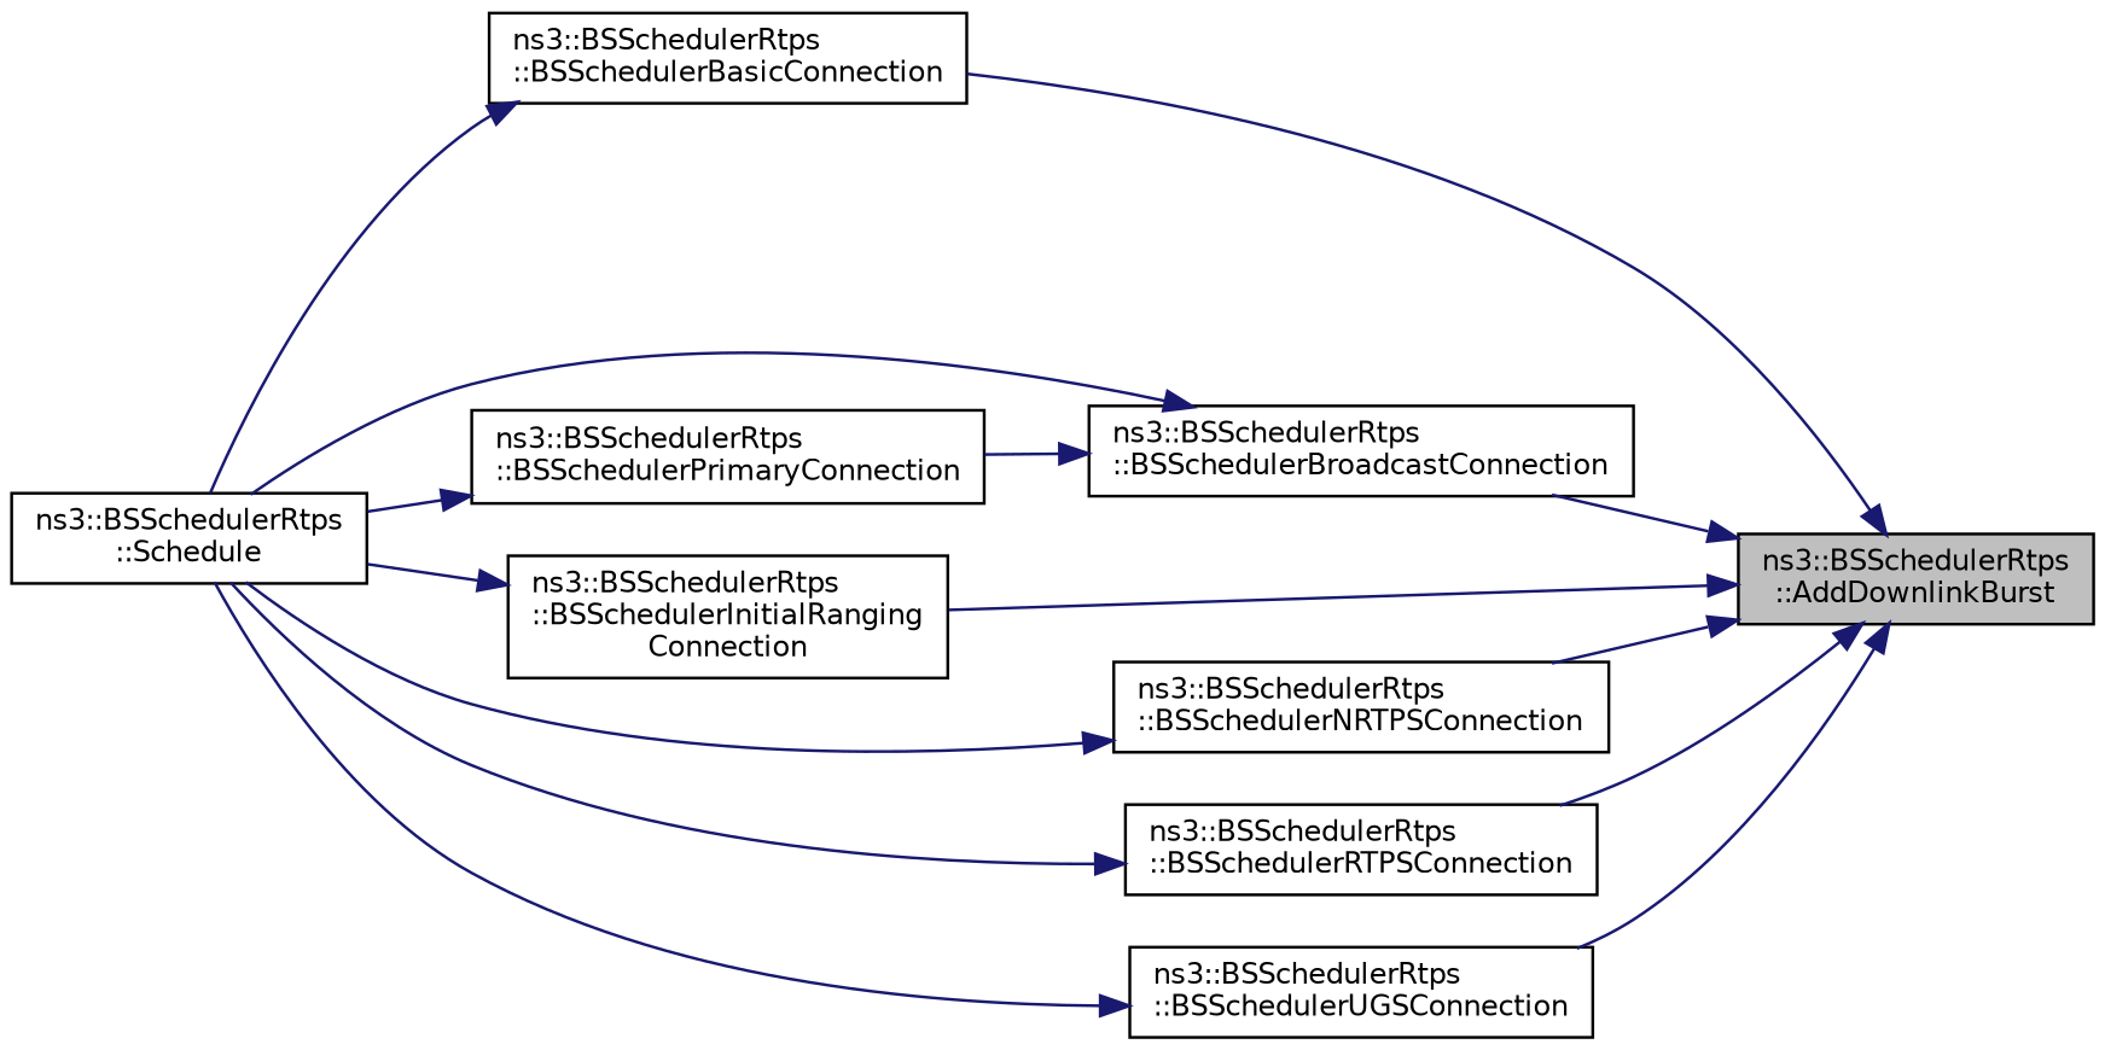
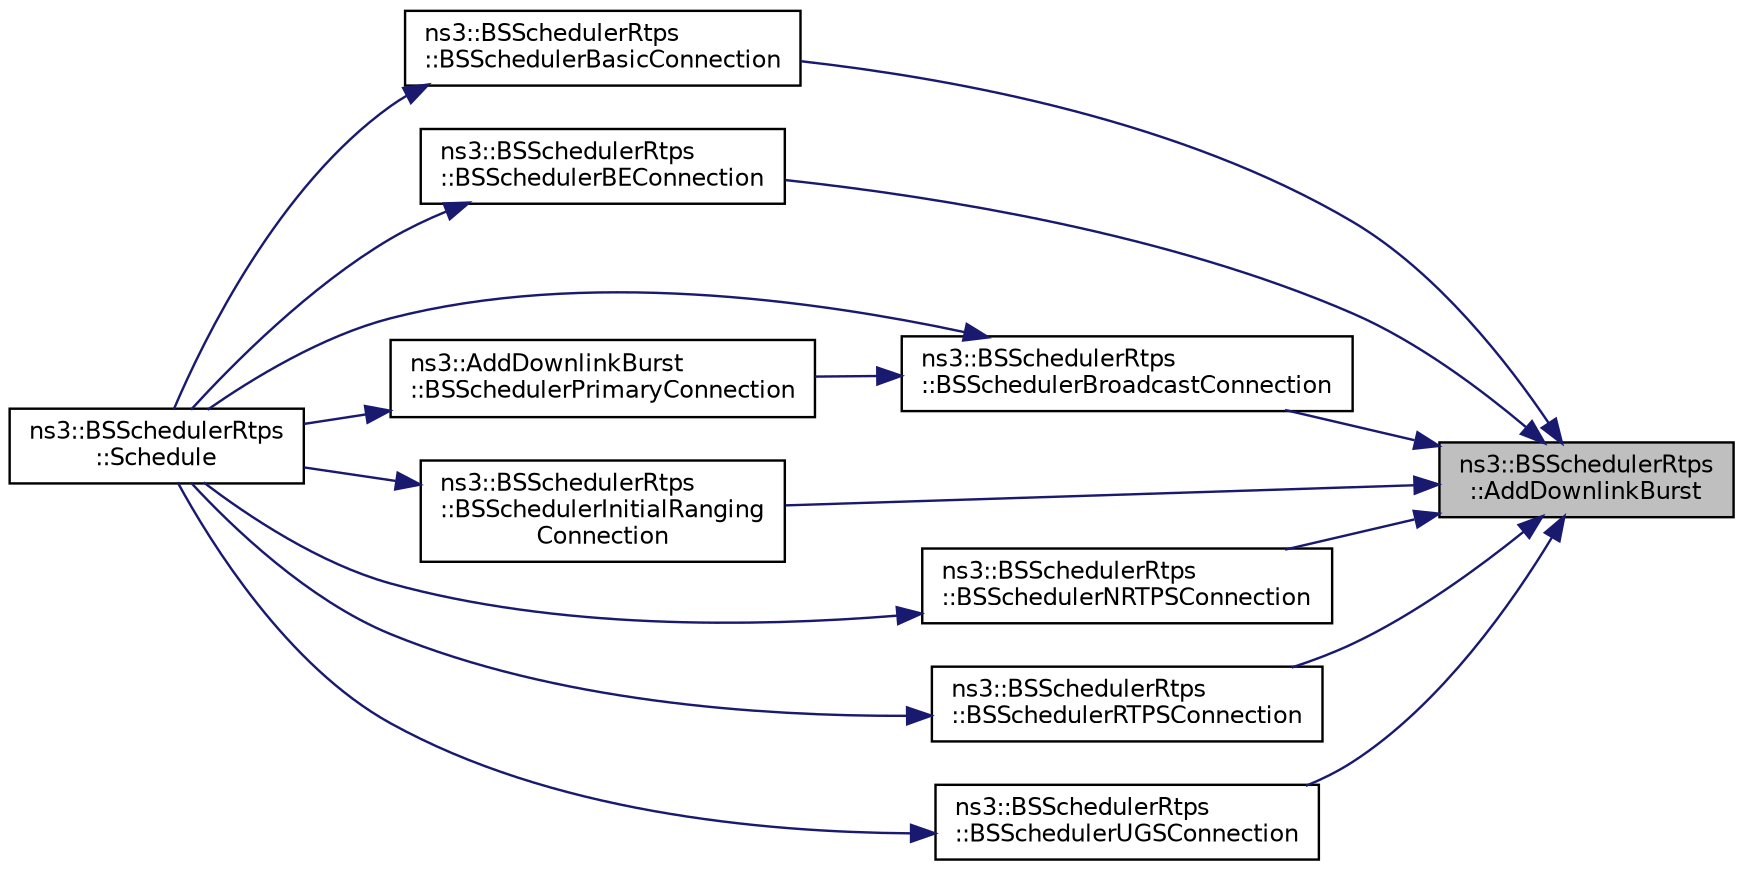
  digraph {
    rankdir=RL
    node [color=black fillcolor=white fontname=Helvetica fontsize=10 shape=record style=filled]
    edge [color=midnightblue dir=back fontname=Helvetica fontsize=10 labelfontname=Helvetica labelfontsize=10 style=solid]
    n1 [fillcolor=grey75 fontcolor=black height=0.2 label="ns3::BSSchedulerRtps\l::AddDownlinkBurst" width=0.4]
    n2 [height=0.2 label="ns3::BSSchedulerRtps\l::BSSchedulerBasicConnection" width=0.4]
+   n3 [height=0.2 label="ns3::BSSchedulerRtps\l::BSSchedulerBEConnection" width=0.4]
    n4 [height=0.2 label="ns3::BSSchedulerRtps\l::BSSchedulerBroadcastConnection" width=0.4]
    n5 [height=0.2 label="ns3::BSSchedulerRtps\l::BSSchedulerInitialRanging\lConnection" width=0.4]
    n6 [height=0.2 label="ns3::BSSchedulerRtps\l::BSSchedulerNRTPSConnection" width=0.4]
    n7 [height=0.2 label="ns3::BSSchedulerRtps\l::BSSchedulerRTPSConnection" width=0.4]
    n8 [height=0.2 label="ns3::BSSchedulerRtps\l::BSSchedulerUGSConnection" width=0.4]
    n9 [height=0.2 label="ns3::BSSchedulerRtps\l::Schedule" width=0.4]
-   n10 [height=0.2 label="ns3::BSSchedulerRtps\l::BSSchedulerPrimaryConnection" width=0.4]
+   n10 [height=0.2 label="ns3::AddDownlinkBurst\l::BSSchedulerPrimaryConnection" width=0.4]
    n1 -> n2
+   n1 -> n3
    n1 -> n4
    n1 -> n5
    n1 -> n6
    n1 -> n7
    n1 -> n8
    n2 -> n9
+   n3 -> n9
    n4 -> n9
    n4 -> n10
    n5 -> n9
    n6 -> n9
    n7 -> n9
    n8 -> n9
    n10 -> n9
  }
